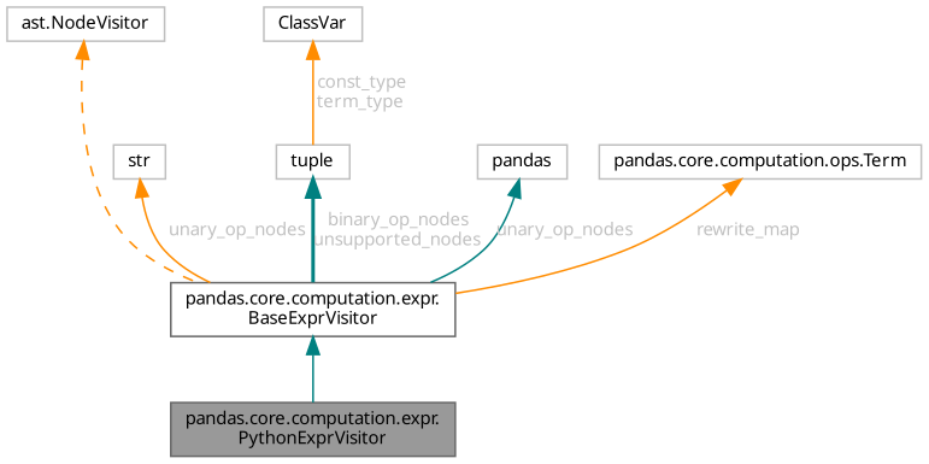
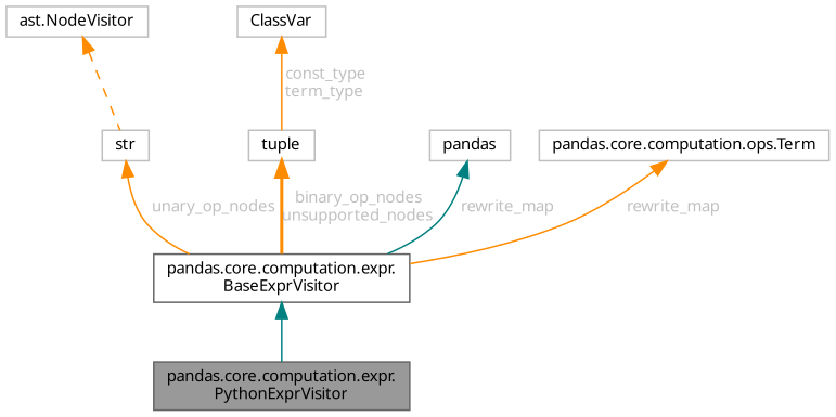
  digraph {
    fontname="Noto Sans"
    node [color=grey75 fillcolor=white fontname="Noto Sans" fontsize=10 shape=box style=filled]
    edge [color=darkorange dir=back fontname="Noto Sans" fontsize=10 labelfontname=Helvetica labelfontsize=10 style=solid fontcolor=grey]
    n1 [color=gray40 fillcolor=grey60 fontcolor=black height=0.2 label="pandas.core.computation.expr.\lPythonExprVisitor" width=0.4]
    n2 [color=gray40 height=0.2 label="pandas.core.computation.expr.\lBaseExprVisitor" width=0.4]
    n3 [height=0.2 label="ast.NodeVisitor" width=0.4]
    n4 [height=0.2 label=ClassVar width=0.4]
    n5 [height=0.2 label=tuple width=0.4]
    n6 [height=0.2 label=str width=0.4]
    n7 [height=0.2 label=pandas width=0.4]
    n8 [height=0.2 label="pandas.core.computation.ops.Term" width=0.4]
    n2 -> n1 [color=teal fontcolor=""]
-   n3 -> n2 [style=dashed fontcolor=""]
+   n3 -> n6 [style=dashed fontcolor=""]
    n4 -> n5 [label=" const_type\nterm_type"]
-   n5 -> n2 [color=teal label=" binary_op_nodes\nunsupported_nodes" style=bold]
+   n5 -> n2 [label=" binary_op_nodes\nunsupported_nodes" style=bold]
    n6 -> n2 [label=" unary_op_nodes"]
-   n7 -> n2 [color=teal label=" unary_op_nodes"]
+   n7 -> n2 [color=teal label=" rewrite_map"]
    n8 -> n2 [label=" rewrite_map"]
  }
